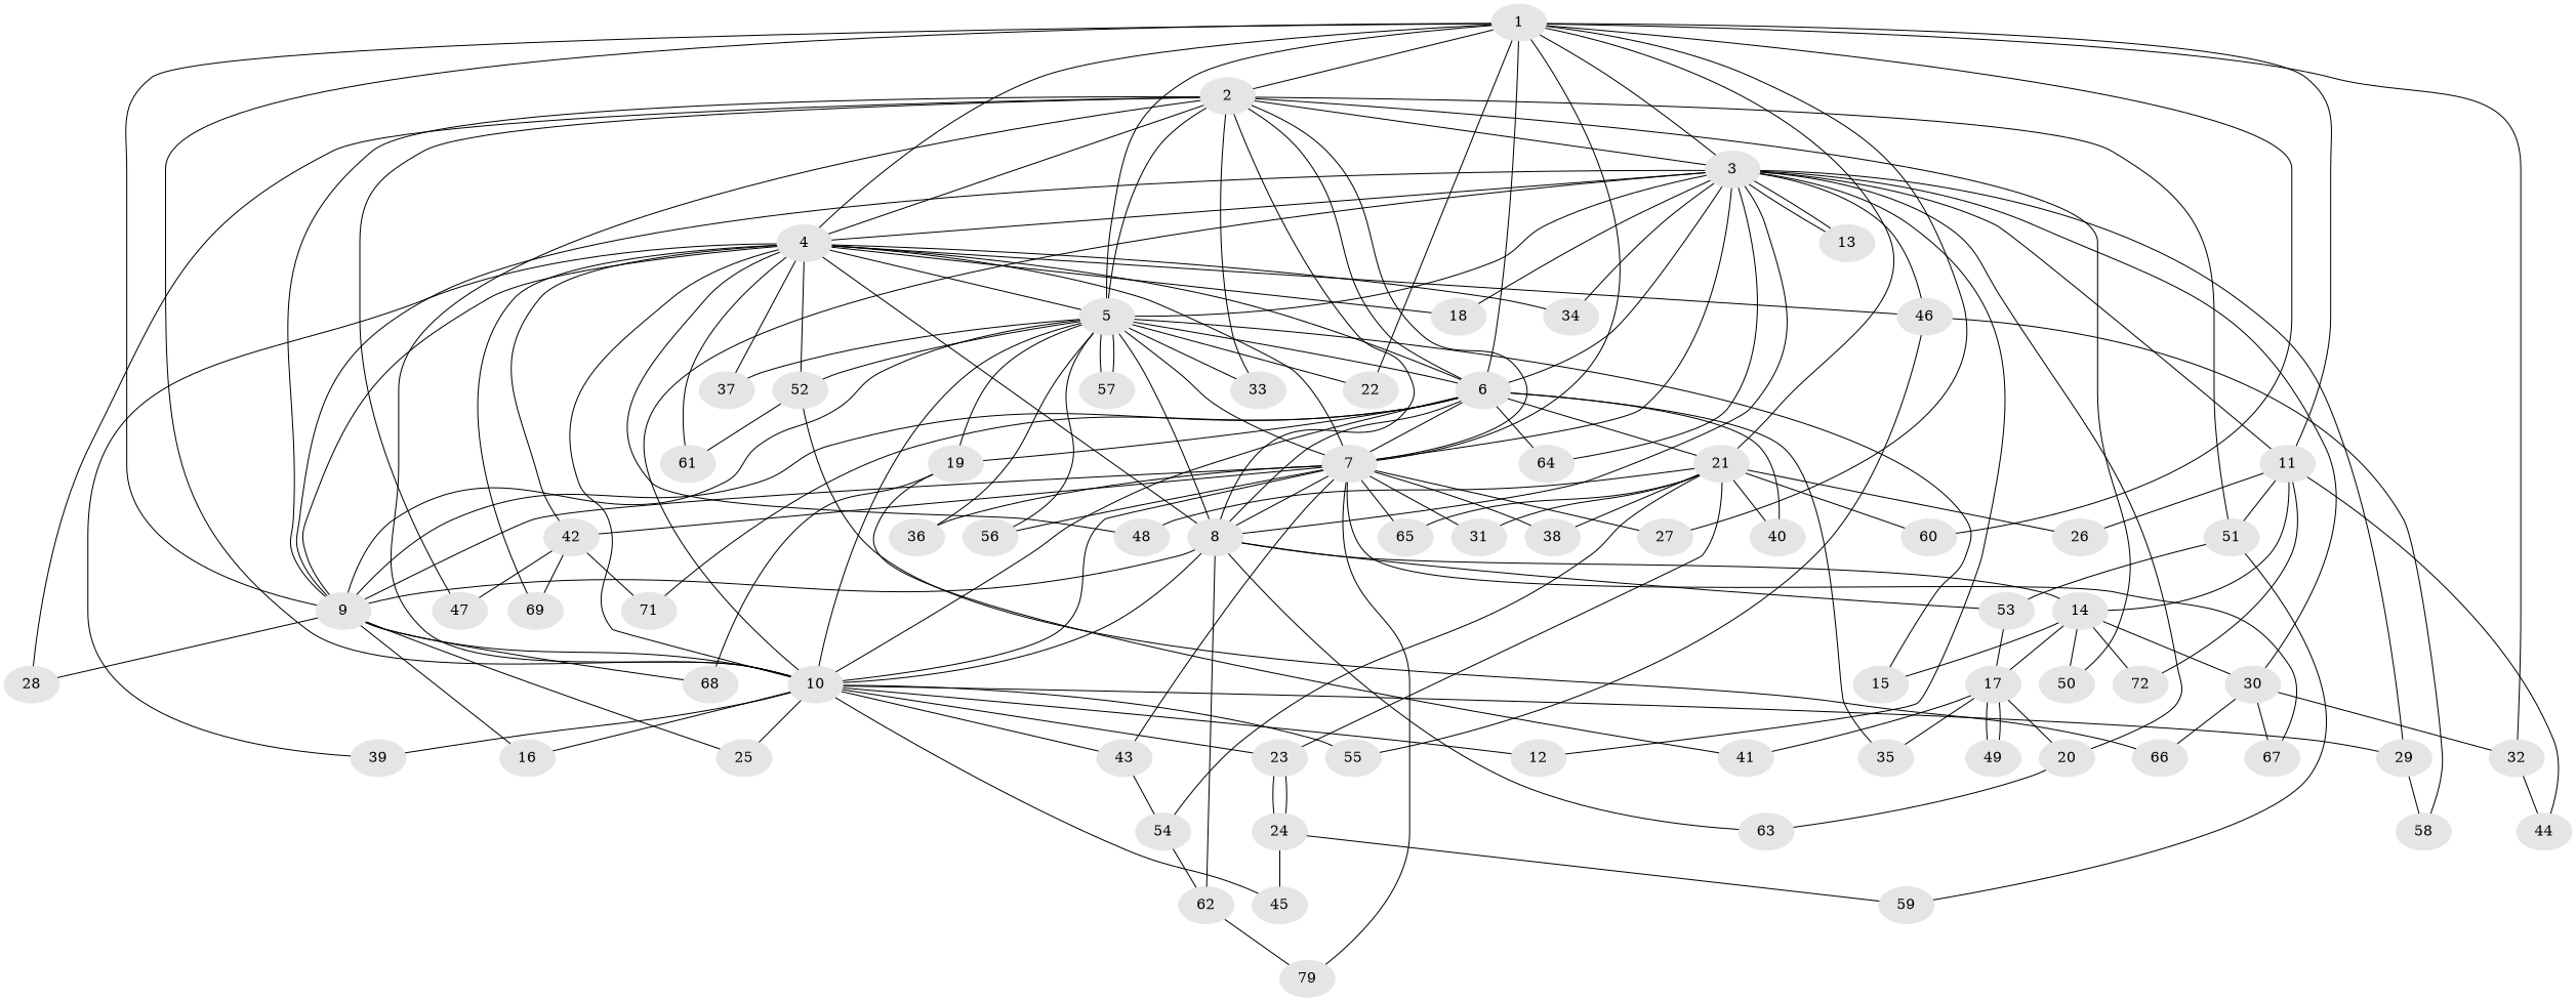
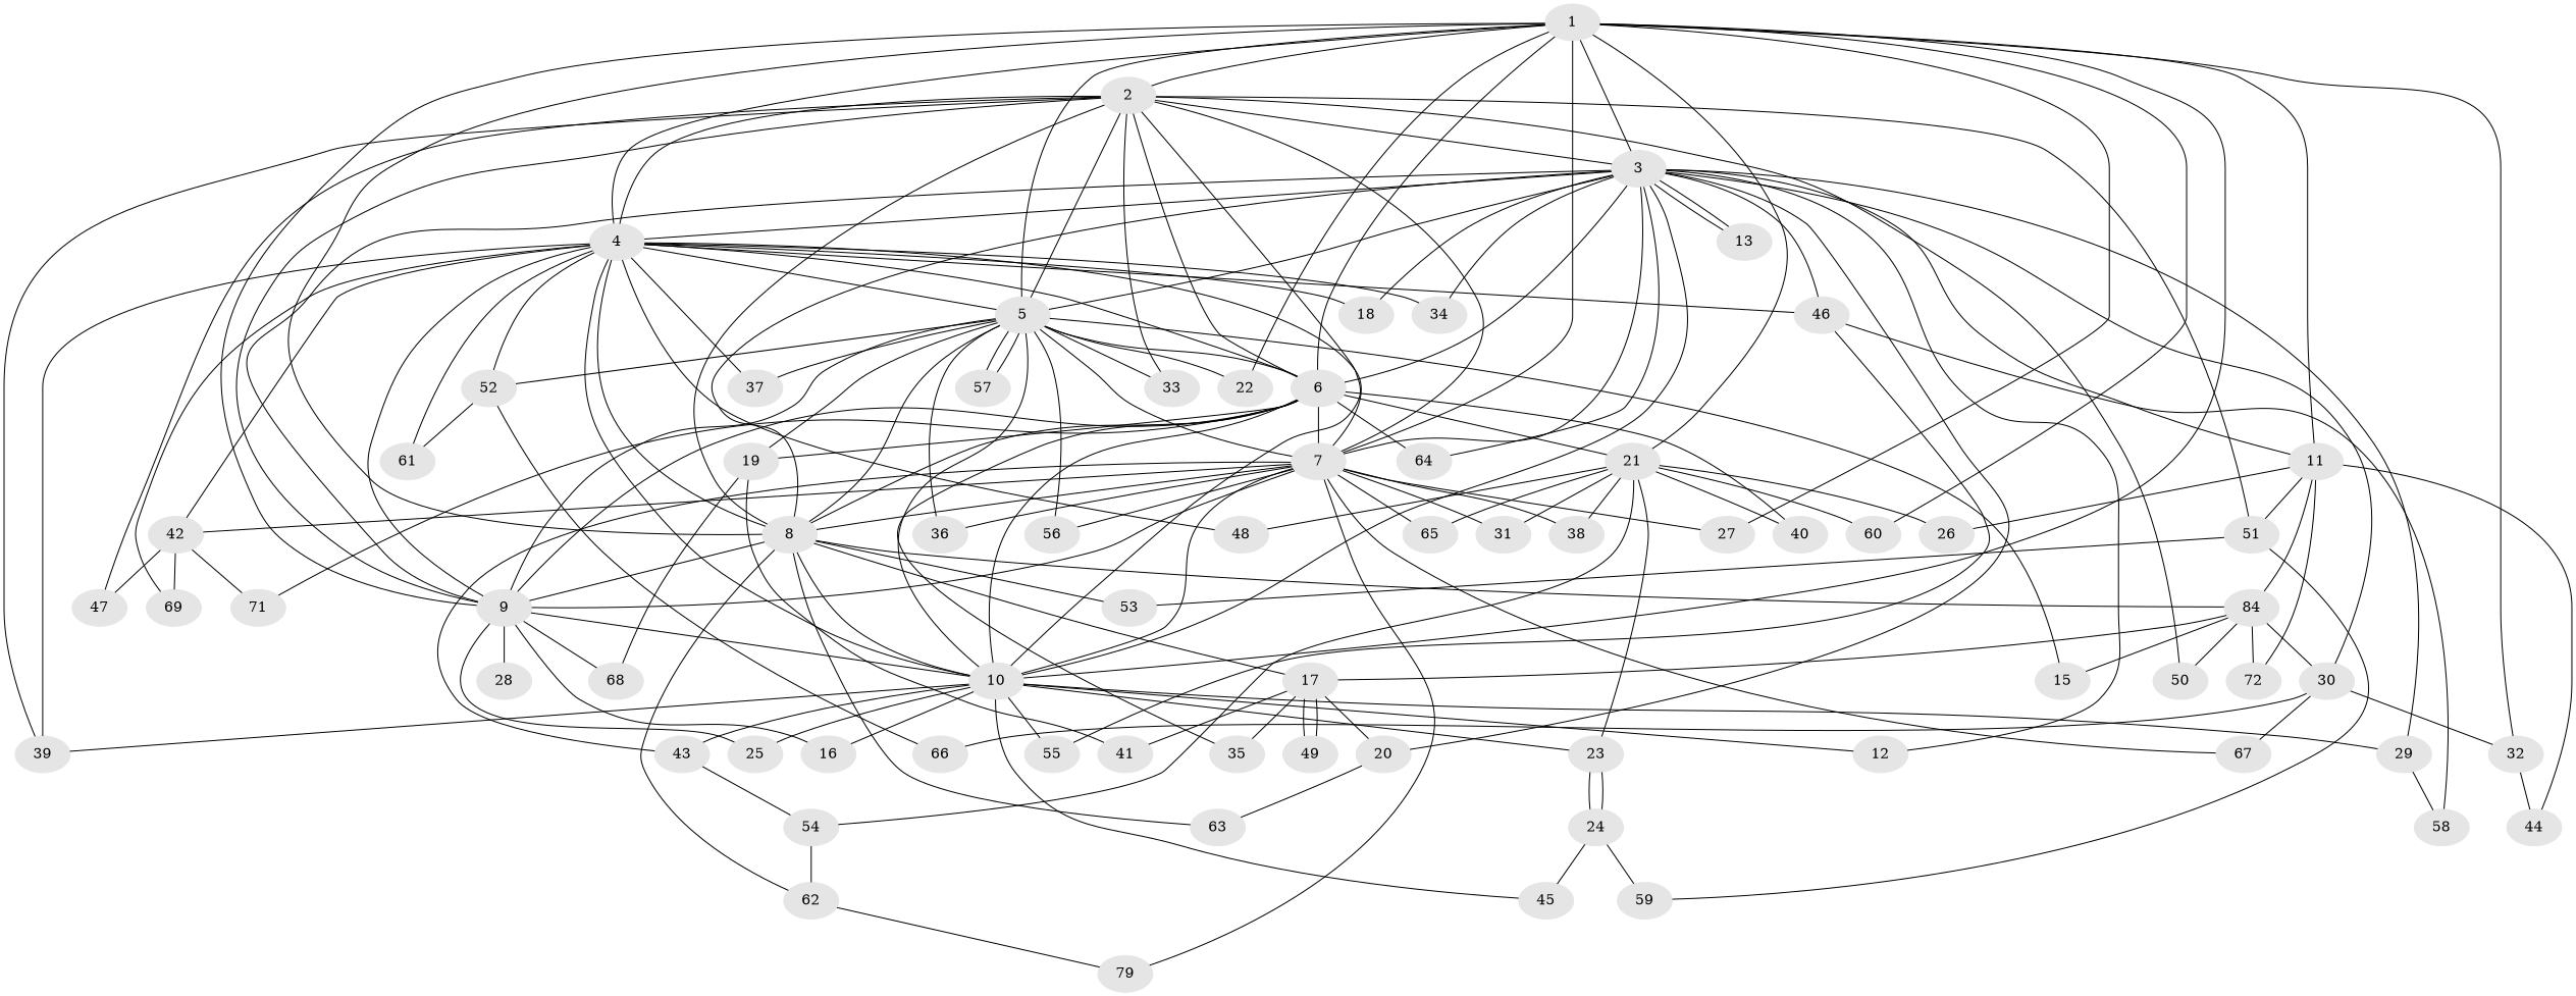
  graph {
    node [color=gray90 style=filled]
    1
    2
    3
    4
    5
    6
    7
    8
    9
    10
    11
    21
    22
    27
    32
    60
    28
    33
    47
    50
    51
    12
    13
    18
    20
    29
    30
    34
    46
    64
    37
    39
    42
    48
    52
    61
    69
    15
    19
    36
    56
    57
    35
    40
    71
    31
    38
    43
    65
    67
    n51 [label=79]
-   14
+   14 [label=84]
    17
    53
    62
    63
    16
    25
    68
    23
    45
    55
    26
    44
    72
    54
    59
    58
    66
    41
    49
    24
    1 -- 2
    1 -- 3
    1 -- 4
    1 -- 5
    1 -- 6
    1 -- 7
+   1 -- 8
    1 -- 9
    1 -- 10
    1 -- 11
    1 -- 21
    1 -- 22
    1 -- 27
    1 -- 32
    1 -- 60
    2 -- 3
    2 -- 4
    2 -- 5
    2 -- 6
    2 -- 7
    2 -- 8
    2 -- 9
    2 -- 10
-   2 -- 28
+   2 -- 39
    2 -- 33
    2 -- 47
    2 -- 50
    2 -- 51
    3 -- 4
    3 -- 5
    3 -- 6
    3 -- 7
    3 -- 8
    3 -- 9
    3 -- 10
    3 -- 11
    3 -- 12
    3 -- 13
    3 -- 13
    3 -- 18
    3 -- 20
    3 -- 29
    3 -- 30
    3 -- 34
    3 -- 46
    3 -- 64
    4 -- 5
    4 -- 6
    4 -- 7
    4 -- 8
    4 -- 9
    4 -- 10
    4 -- 18
    4 -- 34
    4 -- 46
    4 -- 37
    4 -- 39
    4 -- 42
    4 -- 48
    4 -- 52
    4 -- 61
    4 -- 69
    5 -- 6
    5 -- 7
    5 -- 8
    5 -- 9
    5 -- 10
    5 -- 22
    5 -- 33
    5 -- 37
    5 -- 52
    5 -- 15
    5 -- 19
    5 -- 36
    5 -- 56
    5 -- 57
    5 -- 57
    6 -- 7
    6 -- 8
    6 -- 9
    6 -- 10
    6 -- 21
    6 -- 64
    6 -- 19
    6 -- 35
    6 -- 40
    6 -- 71
    7 -- 8
    7 -- 9
    7 -- 10
    7 -- 27
    7 -- 42
    7 -- 36
    7 -- 56
    7 -- 31
    7 -- 38
    7 -- 43
    7 -- 65
    7 -- 67
    7 -- n51
    8 -- 9
    8 -- 10
    8 -- 14
-   53 -- 17
+   8 -- 17
    8 -- 53
    8 -- 62
    8 -- 63
    9 -- 10
    9 -- 28
    9 -- 16
    9 -- 25
    9 -- 68
    10 -- 12
    10 -- 29
    10 -- 39
    10 -- 43
    10 -- 16
    10 -- 25
    10 -- 23
    10 -- 45
    10 -- 55
    11 -- 51
    11 -- 14
    11 -- 26
    11 -- 44
    11 -- 72
    21 -- 60
    21 -- 48
    21 -- 40
    21 -- 31
    21 -- 38
    21 -- 65
    21 -- 23
    21 -- 26
    21 -- 54
    32 -- 44
    51 -- 53
    51 -- 59
    20 -- 63
    29 -- 58
    30 -- 32
    30 -- 67
    30 -- 66
    46 -- 55
    46 -- 58
    42 -- 47
    42 -- 69
    42 -- 71
    52 -- 61
    52 -- 66
    19 -- 68
    19 -- 41
    43 -- 54
    14 -- 50
    14 -- 30
    14 -- 15
    14 -- 17
    14 -- 72
    17 -- 20
    17 -- 35
    17 -- 41
    17 -- 49
    17 -- 49
    62 -- n51
    23 -- 24
    23 -- 24
    54 -- 62
    24 -- 45
    24 -- 59
  }
